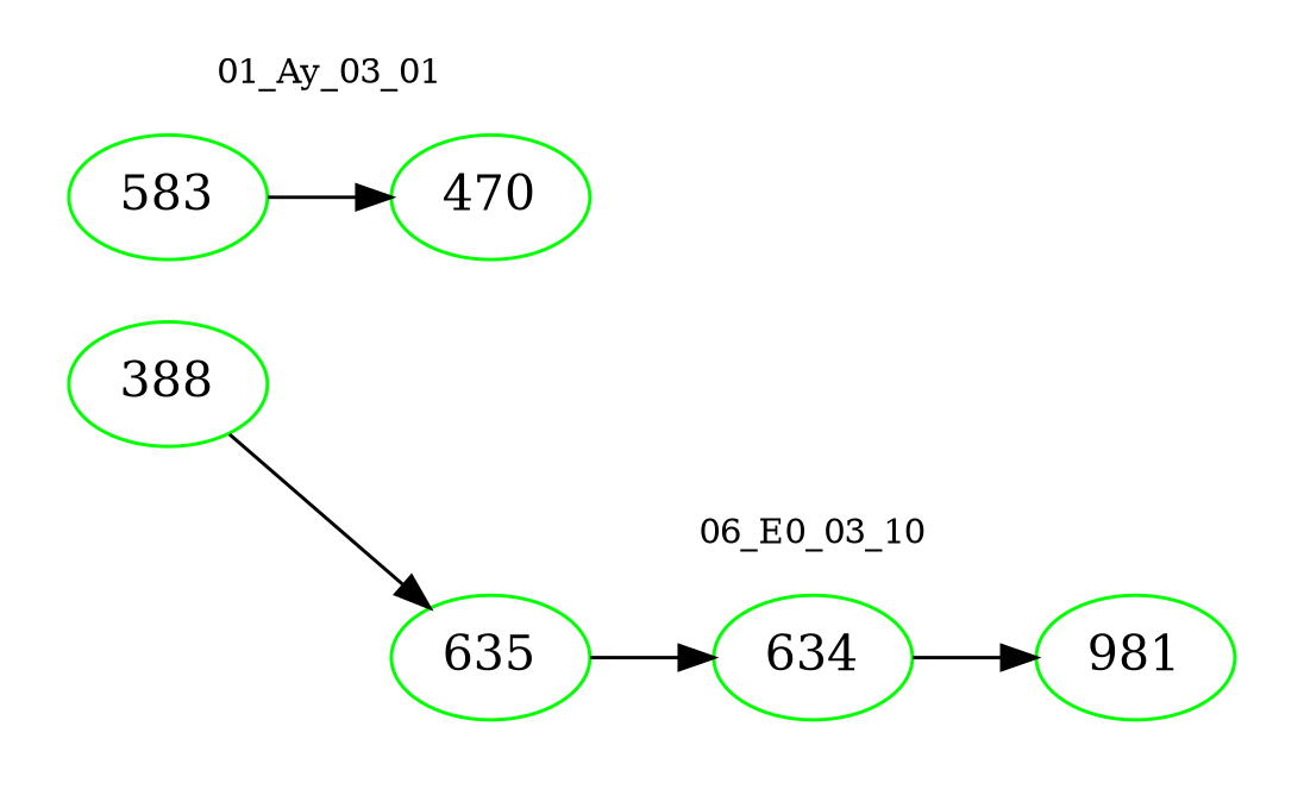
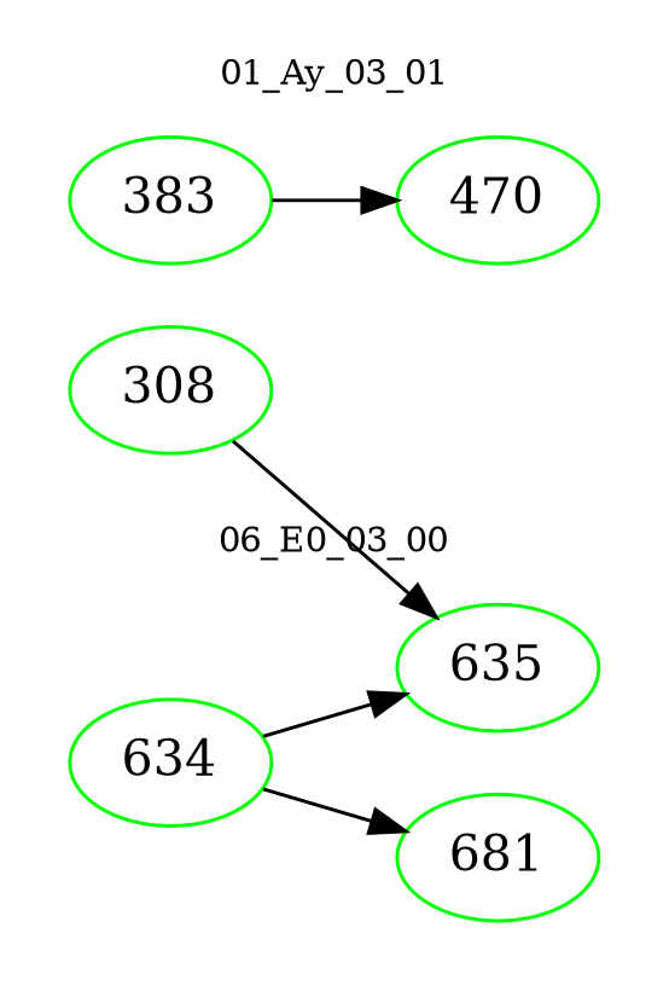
  digraph {
    rankdir=LR
    node [color=green]
    edge [color=black]
-   n1 [label=388]
-   n2 [label=583]
+   n1 [label=308]
+   n2 [label=383]
    n3 [label=470]
    n4 [label=635]
    n5 [label=634]
-   n6 [label=981]
+   n6 [label=681]
    subgraph cluster_1 {
      color=white
      fontsize=10
      label="01_Ay_03_01"
      n1
      n2
      n3
    }
    subgraph cluster_2 {
      color=white
      fontsize=10
-     label="06_E0_03_10"
+     label="06_E0_03_00"
      n4
      n5
      n6
    }
    n1 -> n4
    n2 -> n3
-   n4 -> n5
+   n5 -> n4
    n5 -> n6
  }
